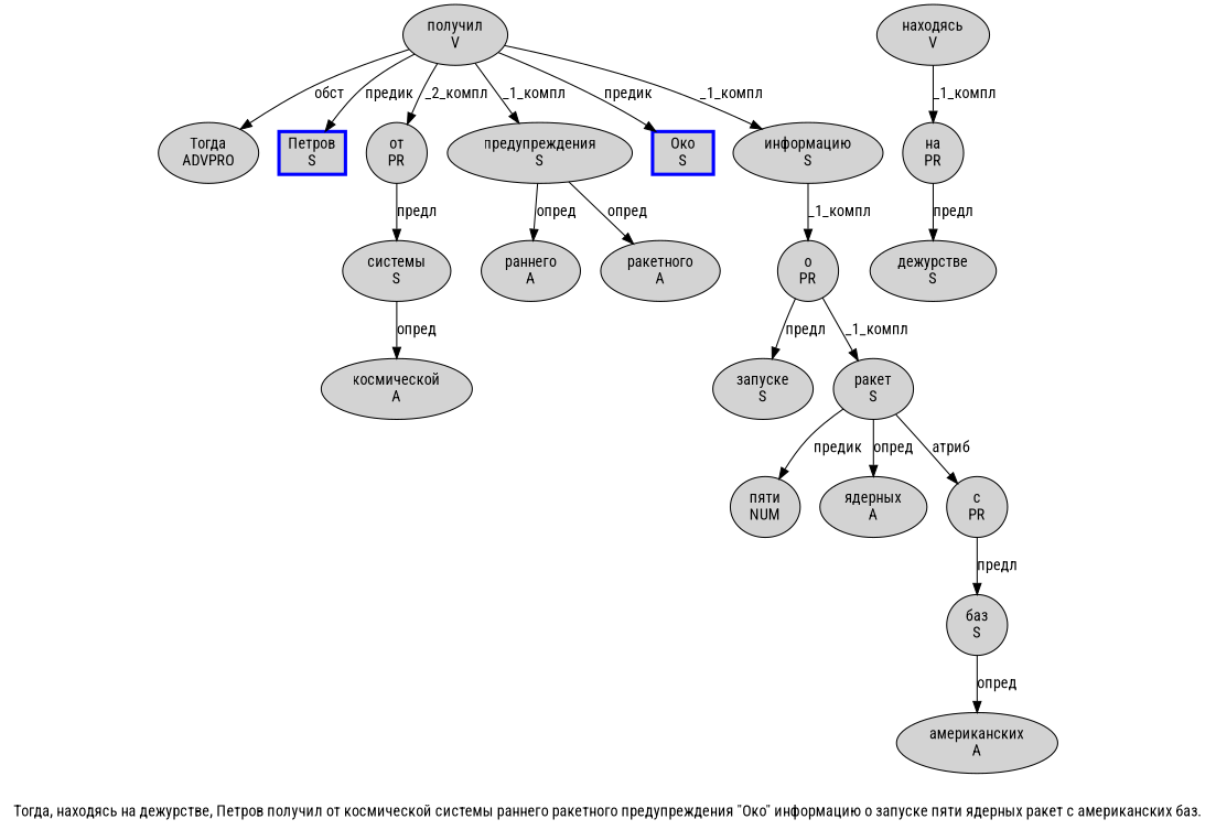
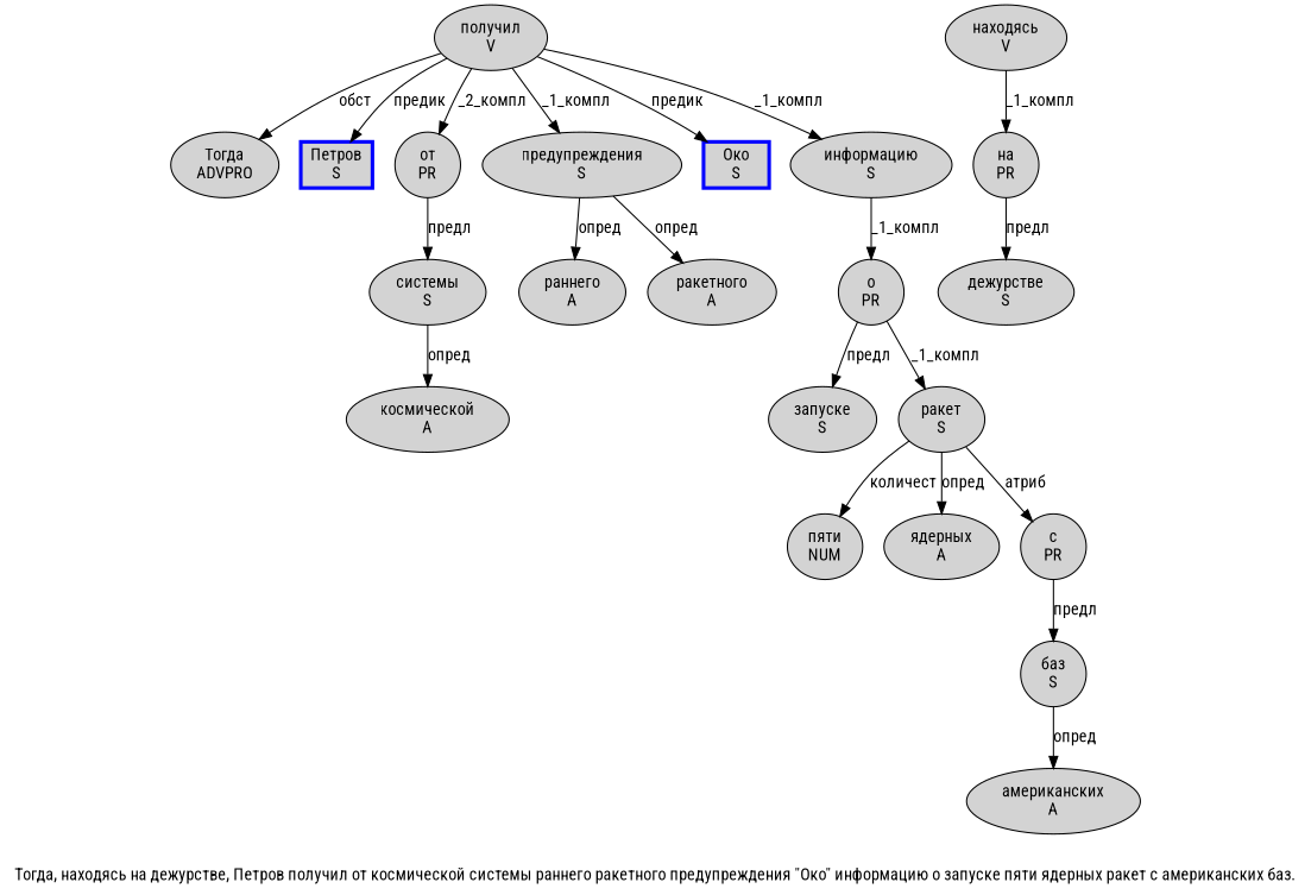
  digraph {
    fontname="Roboto Condensed"
    label="Тогда, находясь на дежурстве, Петров получил от космической системы раннего ракетного предупреждения \"Око\" информацию о запуске пяти ядерных ракет с американских баз."
    node [fillcolor=lightgray fontname="Roboto Condensed" penwidth=1 shape=ellipse style=filled]
    edge [fontname="Roboto Condensed"]
    n1 [label="Тогда\nADVPRO"]
    n2 [label="находясь\nV"]
    n3 [label="на\nPR"]
    n4 [label="дежурстве\nS"]
    n5 [color=blue label="Петров\nS" penwidth=3 shape=box]
    n6 [label="получил\nV"]
    n7 [label="от\nPR"]
    n8 [label="предупреждения\nS"]
    n9 [color=blue label="Око\nS" penwidth=3 shape=box]
    n10 [label="информацию\nS"]
    n11 [label="системы\nS"]
    n12 [label="раннего\nA"]
    n13 [label="ракетного\nA"]
    n14 [label="о\nPR"]
    n15 [label="космической\nA"]
    n16 [label="запуске\nS"]
    n17 [label="ракет\nS"]
    n18 [label="пяти\nNUM"]
    n19 [label="ядерных\nA"]
    n20 [label="с\nPR"]
    n21 [label="баз\nS"]
    n22 [label="американских\nA"]
    n2 -> n3 [label="_1_компл"]
    n3 -> n4 [label="предл"]
    n6 -> n1 [label="обст"]
    n6 -> n5 [label="предик"]
    n6 -> n7 [label="_2_компл"]
    n6 -> n8 [label="_1_компл"]
    n6 -> n9 [label="предик"]
    n6 -> n10 [label="_1_компл"]
    n7 -> n11 [label="предл"]
    n8 -> n12 [label="опред"]
    n8 -> n13 [label="опред"]
    n10 -> n14 [label="_1_компл"]
    n11 -> n15 [label="опред"]
    n14 -> n16 [label="предл"]
    n14 -> n17 [label="_1_компл"]
-   n17 -> n18 [label="предик"]
+   n17 -> n18 [label="количест"]
    n17 -> n19 [label="опред"]
    n17 -> n20 [label="атриб"]
    n20 -> n21 [label="предл"]
    n21 -> n22 [label="опред"]
  }
